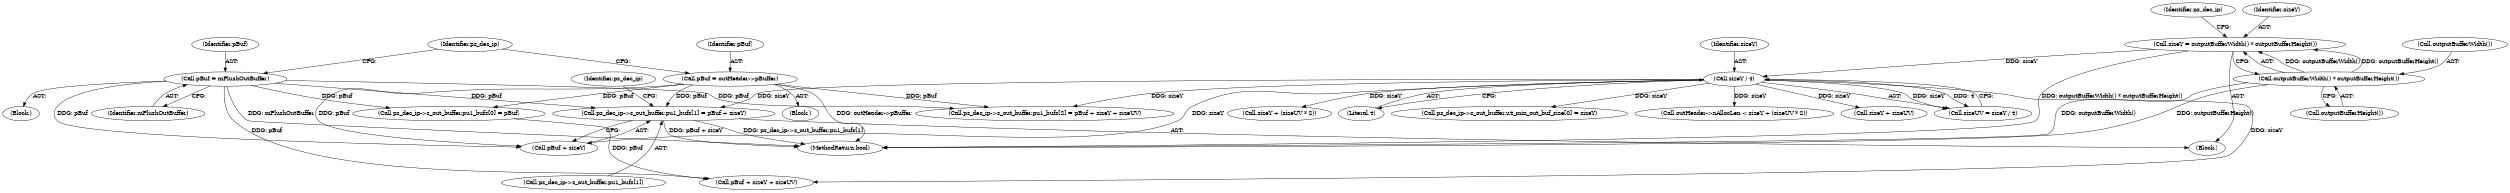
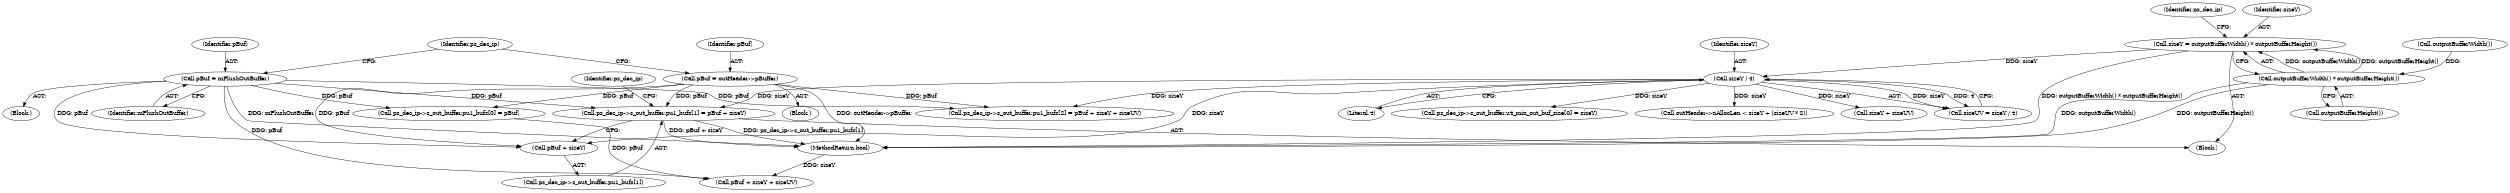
  digraph {
    n1 [label="(Call,ps_dec_ip->s_out_buffer.pu1_bufs[1] = pBuf + sizeY)"]
    n2 [label="(Block,)"]
    n3 [label="(MethodReturn,bool)"]
    n4 [label="(Call,pBuf + sizeY)"]
    n5 [label="(Call,pBuf = mFlushOutBuffer)"]
    n6 [label="(Identifier,mFlushOutBuffer)"]
    n7 [label="(Call,pBuf + sizeY + sizeUV)"]
    n8 [label="(Call,ps_dec_ip->s_out_buffer.pu1_bufs[2] = pBuf + sizeY + sizeUV)"]
    n9 [label="(Call,ps_dec_ip->s_out_buffer.pu1_bufs[0] = pBuf)"]
    n10 [label="(Block,)"]
    n11 [label="(Call,pBuf = outHeader->pBuffer)"]
    n12 [label="(Block,)"]
    n13 [label="(Call,sizeY / 4)"]
    n14 [label="(Literal,4)"]
    n15 [label="(Call,sizeY + sizeUV)"]
    n16 [label="(Call,sizeUV = sizeY / 4)"]
-   n17 [label="(Call,sizeY + (sizeUV * 2))"]
    n18 [label="(Call,ps_dec_ip->s_out_buffer.u4_min_out_buf_size[0] = sizeY)"]
    n19 [label="(Call,outHeader->nAllocLen < sizeY + (sizeUV * 2))"]
    n20 [label="(Call,sizeY = outputBufferWidth() * outputBufferHeight())"]
    n21 [label="(Call,outputBufferWidth() * outputBufferHeight())"]
    n22 [label="(Call,outputBufferHeight())"]
    n23 [label="(Identifier,ps_dec_ip)"]
    n24 [label="(Identifier,ps_dec_ip)"]
    n25 [label="(Call,outputBufferWidth())"]
    n26 [label="(Identifier,sizeY)"]
    n27 [label="(Identifier,pBuf)"]
    n28 [label="(Call,ps_dec_ip->s_out_buffer.pu1_bufs[1])"]
    n29 [label="(Identifier,pBuf)"]
    n30 [label="(Identifier,sizeY)"]
    n31 [label="(Identifier,ps_dec_ip)"]
    n1 -> n2 [label="AST: "]
    n1 -> n3 [label="DDG: ps_dec_ip->s_out_buffer.pu1_bufs[1]"]
    n1 -> n3 [label="DDG: pBuf + sizeY"]
    n1 -> n4 [label="CFG: "]
-   n4 -> n1 [label="AST: "]
+   n4 -> n28 [label="AST: "]
    n5 -> n1 [label="DDG: pBuf"]
    n5 -> n3 [label="DDG: mFlushOutBuffer"]
    n5 -> n4 [label="DDG: pBuf"]
    n5 -> n6 [label="CFG: "]
    n5 -> n7 [label="DDG: pBuf"]
    n5 -> n8 [label="DDG: pBuf"]
    n5 -> n9 [label="DDG: pBuf"]
    n5 -> n10 [label="AST: "]
    n6 -> n5 [label="AST: "]
    n9 -> n7 [label="DDG: pBuf"]
    n11 -> n1 [label="DDG: pBuf"]
    n11 -> n3 [label="DDG: outHeader->pBuffer"]
    n11 -> n4 [label="DDG: pBuf"]
    n11 -> n8 [label="DDG: pBuf"]
    n11 -> n9 [label="DDG: pBuf"]
    n11 -> n12 [label="AST: "]
    n13 -> n1 [label="DDG: sizeY"]
    n13 -> n4 [label="DDG: sizeY"]
-   n13 -> n7 [label="DDG: sizeY"]
+   n3 -> n7 [label="DDG: sizeY"]
    n13 -> n8 [label="DDG: sizeY"]
    n13 -> n14 [label="CFG: "]
    n13 -> n15 [label="DDG: sizeY"]
    n13 -> n16 [label="AST: "]
    n13 -> n16 [label="DDG: sizeY"]
    n13 -> n16 [label="DDG: 4"]
-   n13 -> n17 [label="DDG: sizeY"]
    n13 -> n18 [label="DDG: sizeY"]
    n13 -> n19 [label="DDG: sizeY"]
    n14 -> n13 [label="AST: "]
    n16 -> n13 [label="CFG: "]
    n20 -> n2 [label="AST: "]
    n20 -> n3 [label="DDG: outputBufferWidth() * outputBufferHeight()"]
    n20 -> n13 [label="DDG: sizeY"]
    n20 -> n21 [label="CFG: "]
    n21 -> n3 [label="DDG: outputBufferHeight()"]
    n21 -> n3 [label="DDG: outputBufferWidth()"]
    n21 -> n20 [label="AST: "]
    n21 -> n20 [label="DDG: outputBufferWidth()"]
    n21 -> n20 [label="DDG: outputBufferHeight()"]
    n21 -> n22 [label="CFG: "]
    n22 -> n21 [label="AST: "]
    n23 -> n5 [label="CFG: "]
    n23 -> n11 [label="CFG: "]
    n24 -> n20 [label="CFG: "]
-   n25 -> n21 [label="AST: "]
+   n25 -> n21 [label="DDG: "]
    n26 -> n20 [label="AST: "]
    n27 -> n11 [label="AST: "]
    n28 -> n1 [label="AST: "]
    n29 -> n5 [label="AST: "]
    n30 -> n13 [label="AST: "]
    n31 -> n1 [label="CFG: "]
  }
